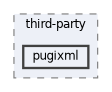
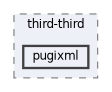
  digraph {
    compound=true
    rankdir=LR
    n1 [color=grey25 fillcolor="#edf0f7" fontname=Helvetica fontsize=10 height=0.2 label=pugixml shape=box style="filled,bold" width=0.4]
    subgraph cluster_1 {
      bgcolor="#edf0f7"
      fontname=Helvetica
      fontsize=10
-     label="third-party"
+     label="third-third"
      pencolor=grey50
      style="filled,dashed"
      n1
    }
  }
